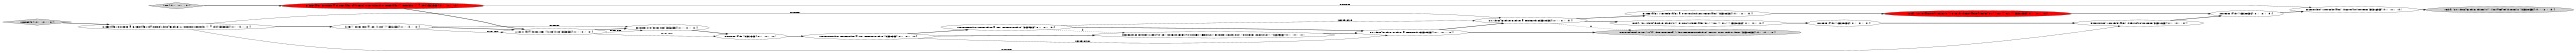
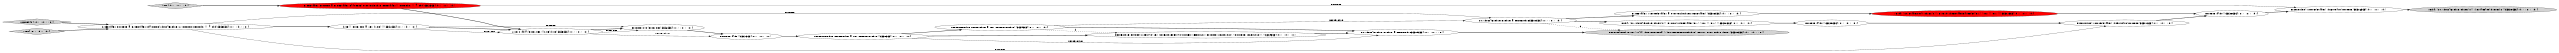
  digraph {
    fontname="DejaVu Sans Mono"
    rankdir=LR
    node [fillcolor=white fontname="DejaVu Sans Mono" shape=ellipse style=filled]
    edge [fontname="DejaVu Sans Mono" style=bold]
    n1 [fillcolor=lightgray label="wrapFails['0', '0', '1']" shape=diamond]
    n2 [label="ByteBuffer appData = ByteBuffer.allocate(nioSslEngine.myNetData.capacity() + 100)@@@3@@@['1', '0', '1']"]
    n3 [label="spyNioSslEngine.engine = testEngine@@@11@@@['1', '1', '0']"]
    n4 [label="byte(( appBytes = new byte((((@@@4@@@['1', '0', '1']"]
    n5 [label="assertThat(wrappedBuffer).isEqualTo(appData)@@@14@@@['1', '0', '0']"]
    n6 [label="ByteBuffer wrappedBuffer = outputSharing2.getBuffer()@@@13@@@['0', '1', '0']"]
    n7 [fillcolor=red label="verify(spyBufferPool,times(1)).expandWriteBufferIfNeeded(any(),any(),any())@@@14@@@['0', '1', '0']"]
    n8 [label="appData.flip()@@@15@@@['1', '1', '0']"]
    n9 [label="verify(spyNioSslEngine,times(1)).expandWriteBuffer(any(),any(),any())@@@12@@@['1', '0', '0']"]
    n10 [fillcolor=lightgray label="assertThatThrownBy(null).isInstanceOf().hasMessageContaining(\"Error encrypting data\")@@@11@@@['0', '0', '1']"]
    n11 [label="appData.put(appBytes)@@@6@@@['1', '1', '1']"]
    n12 [label="Arrays.fill(appBytes,(byte)0x1F)@@@5@@@['1', '1', '1']"]
    n13 [label="appData.flip()@@@7@@@['1', '1', '1']"]
    n14 [label="TestSSLEngine testEngine = new TestSSLEngine()@@@8@@@['1', '1', '1']"]
+   n15 [fillcolor=lightgray label="wrap['1', '0', '0']" shape=diamond]
    n16 [label="TestSSLEngine testEngine = new TestSSLEngine()@@@9@@@['1', '1', '0']"]
    n17 [label="spyNioSslEngine.engine = testEngine@@@10@@@['1', '1', '1']"]
    n18 [label="testEngine.addReturnResult(new SSLEngineResult(CLOSED,NEED_TASK,appData.remaining(),appData.remaining()))@@@9@@@['0', '0', '1']"]
    n19 [fillcolor=red label="ByteBuffer appData = ByteBuffer.allocate(outputSharing.getBuffer().capacity() + 100)@@@4@@@['0', '1', '0']"]
    n20 [label="assertThat(wrappedBuffer).isEqualTo(appData)@@@16@@@['0', '1', '0']"]
    n21 [fillcolor=lightgray label="verify(spyNioSslEngine,times(1)).handleBlockingTasks()@@@18@@@['0', '1', '0']"]
    n22 [fillcolor=lightgray label="wrap['0', '1', '0']" shape=diamond]
    n23 [label="appData.flip()@@@13@@@['1', '0', '0']"]
    n1 -> n2
    n2 -> n3 [label=appData style=solid]
    n2 -> n4
    n2 -> n5 [label=appData style=solid]
    n3 -> n6
    n3 -> n9
    n3 -> n10 [label=0 style=dashed]
    n4 -> n11 [label=appData style=solid]
    n4 -> n12
    n4 -> n12 [label=appBytes style=solid]
    n5 -> n8
    n6 -> n7
    n7 -> n8
    n8 -> n20
    n9 -> n23
    n11 -> n13
    n12 -> n11 [label=appBytes style=solid]
    n12 -> n11
-   n12 -> n13 [label=appBytes style=solid]
+   n12 -> n13 [label=testEngine style=solid]
    n13 -> n14
    n14 -> n16
    n14 -> n17 [label=testEngine style=solid]
    n14 -> n18
+   n15 -> n2
    n16 -> n3 [label=testEngine style=solid]
    n16 -> n17
    n16 -> n18 [label=0 style=dashed]
-   n17 -> n3
    n17 -> n10
    n18 -> n17
    n19 -> n12
    n19 -> n20 [label=appData style=solid]
    n20 -> n21
    n22 -> n19
    n23 -> n5
  }
